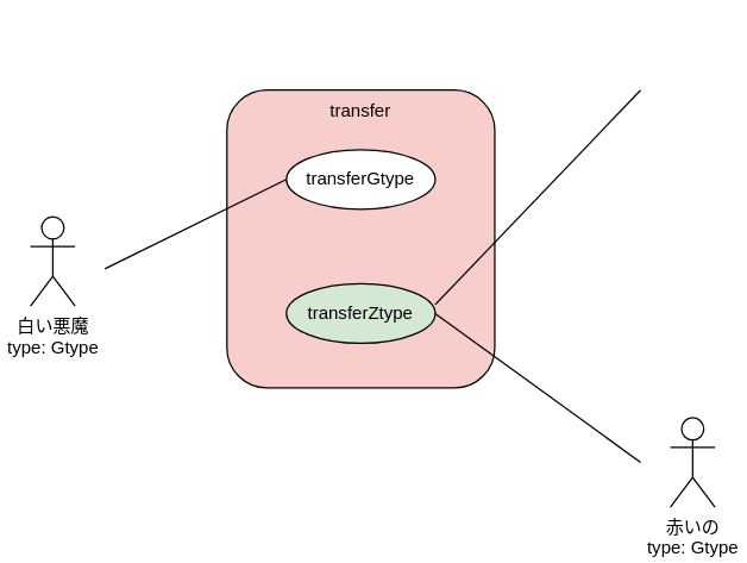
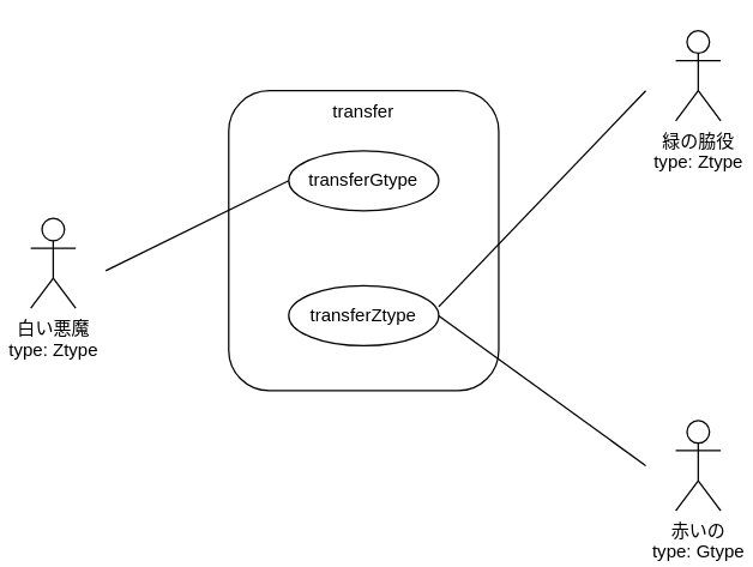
  <mxCell id="0" />
  <mxCell id="1" parent="0" />
- <mxCell id="2" value="transfer" style="rounded=1;whiteSpace=wrap;html=1;verticalAlign=top;fillColor=#f8cecc;" vertex="1" parent="1"><mxGeometry x="152" y="60" width="180" height="200" as="geometry" /></mxCell>
- <mxCell id="3" value="白い悪魔&lt;br&gt;type: Gtype" style="shape=umlActor;verticalLabelPosition=bottom;verticalAlign=top;html=1;outlineConnect=0;" parent="1" vertex="1"><mxGeometry x="20" y="145" width="30" height="60" as="geometry" /></mxCell>
+ <mxCell id="2" value="transfer" style="rounded=1;whiteSpace=wrap;html=1;verticalAlign=top;" vertex="1" parent="1"><mxGeometry x="152" y="60" width="180" height="200" as="geometry" /></mxCell>
+ <mxCell id="3" value="白い悪魔&lt;br&gt;type: Ztype" style="shape=umlActor;verticalLabelPosition=bottom;verticalAlign=top;html=1;outlineConnect=0;" parent="1" vertex="1"><mxGeometry x="20" y="145" width="30" height="60" as="geometry" /></mxCell>
+ <mxCell id="4" value="緑の脇役&lt;br&gt;type: Ztype" style="shape=umlActor;verticalLabelPosition=bottom;verticalAlign=top;html=1;outlineConnect=0;" parent="1" vertex="1"><mxGeometry x="450" y="20" width="30" height="60" as="geometry" /></mxCell>
  <mxCell id="5" value="赤いの&lt;br&gt;type: Gtype&lt;br&gt;" style="shape=umlActor;verticalLabelPosition=bottom;verticalAlign=top;html=1;outlineConnect=0;" parent="1" vertex="1"><mxGeometry x="450" y="280" width="30" height="60" as="geometry" /></mxCell>
  <mxCell id="6" value="transferGtype" style="ellipse;whiteSpace=wrap;html=1;verticalAlign=middle;" parent="1" vertex="1"><mxGeometry x="192" y="100" width="100" height="40" as="geometry" /></mxCell>
- <mxCell id="7" value="transferZtype" style="ellipse;whiteSpace=wrap;html=1;verticalAlign=middle;fillColor=#d5e8d4;" parent="1" vertex="1"><mxGeometry x="192" y="190" width="100" height="40" as="geometry" /></mxCell>
+ <mxCell id="7" value="transferZtype" style="ellipse;whiteSpace=wrap;html=1;verticalAlign=middle;" parent="1" vertex="1"><mxGeometry x="192" y="190" width="100" height="40" as="geometry" /></mxCell>
  <mxCell id="8" value="" style="endArrow=none;html=1;entryX=0;entryY=0.5;entryDx=0;entryDy=0;" parent="1" target="6" edge="1"><mxGeometry width="50" height="50" relative="1" as="geometry"><mxPoint x="70" y="180" as="sourcePoint" /><mxPoint x="290" y="180" as="targetPoint" /></mxGeometry></mxCell>
  <mxCell id="9" value="" style="endArrow=none;html=1;entryX=1;entryY=0.35;entryDx=0;entryDy=0;entryPerimeter=0;" parent="1" target="7" edge="1"><mxGeometry width="50" height="50" relative="1" as="geometry"><mxPoint x="430" y="60" as="sourcePoint" /><mxPoint x="292" y="190" as="targetPoint" /></mxGeometry></mxCell>
  <mxCell id="10" value="" style="endArrow=none;html=1;entryX=1;entryY=0.5;entryDx=0;entryDy=0;" parent="1" target="7" edge="1"><mxGeometry width="50" height="50" relative="1" as="geometry"><mxPoint x="430" y="310" as="sourcePoint" /><mxPoint x="290" y="280" as="targetPoint" /></mxGeometry></mxCell>
